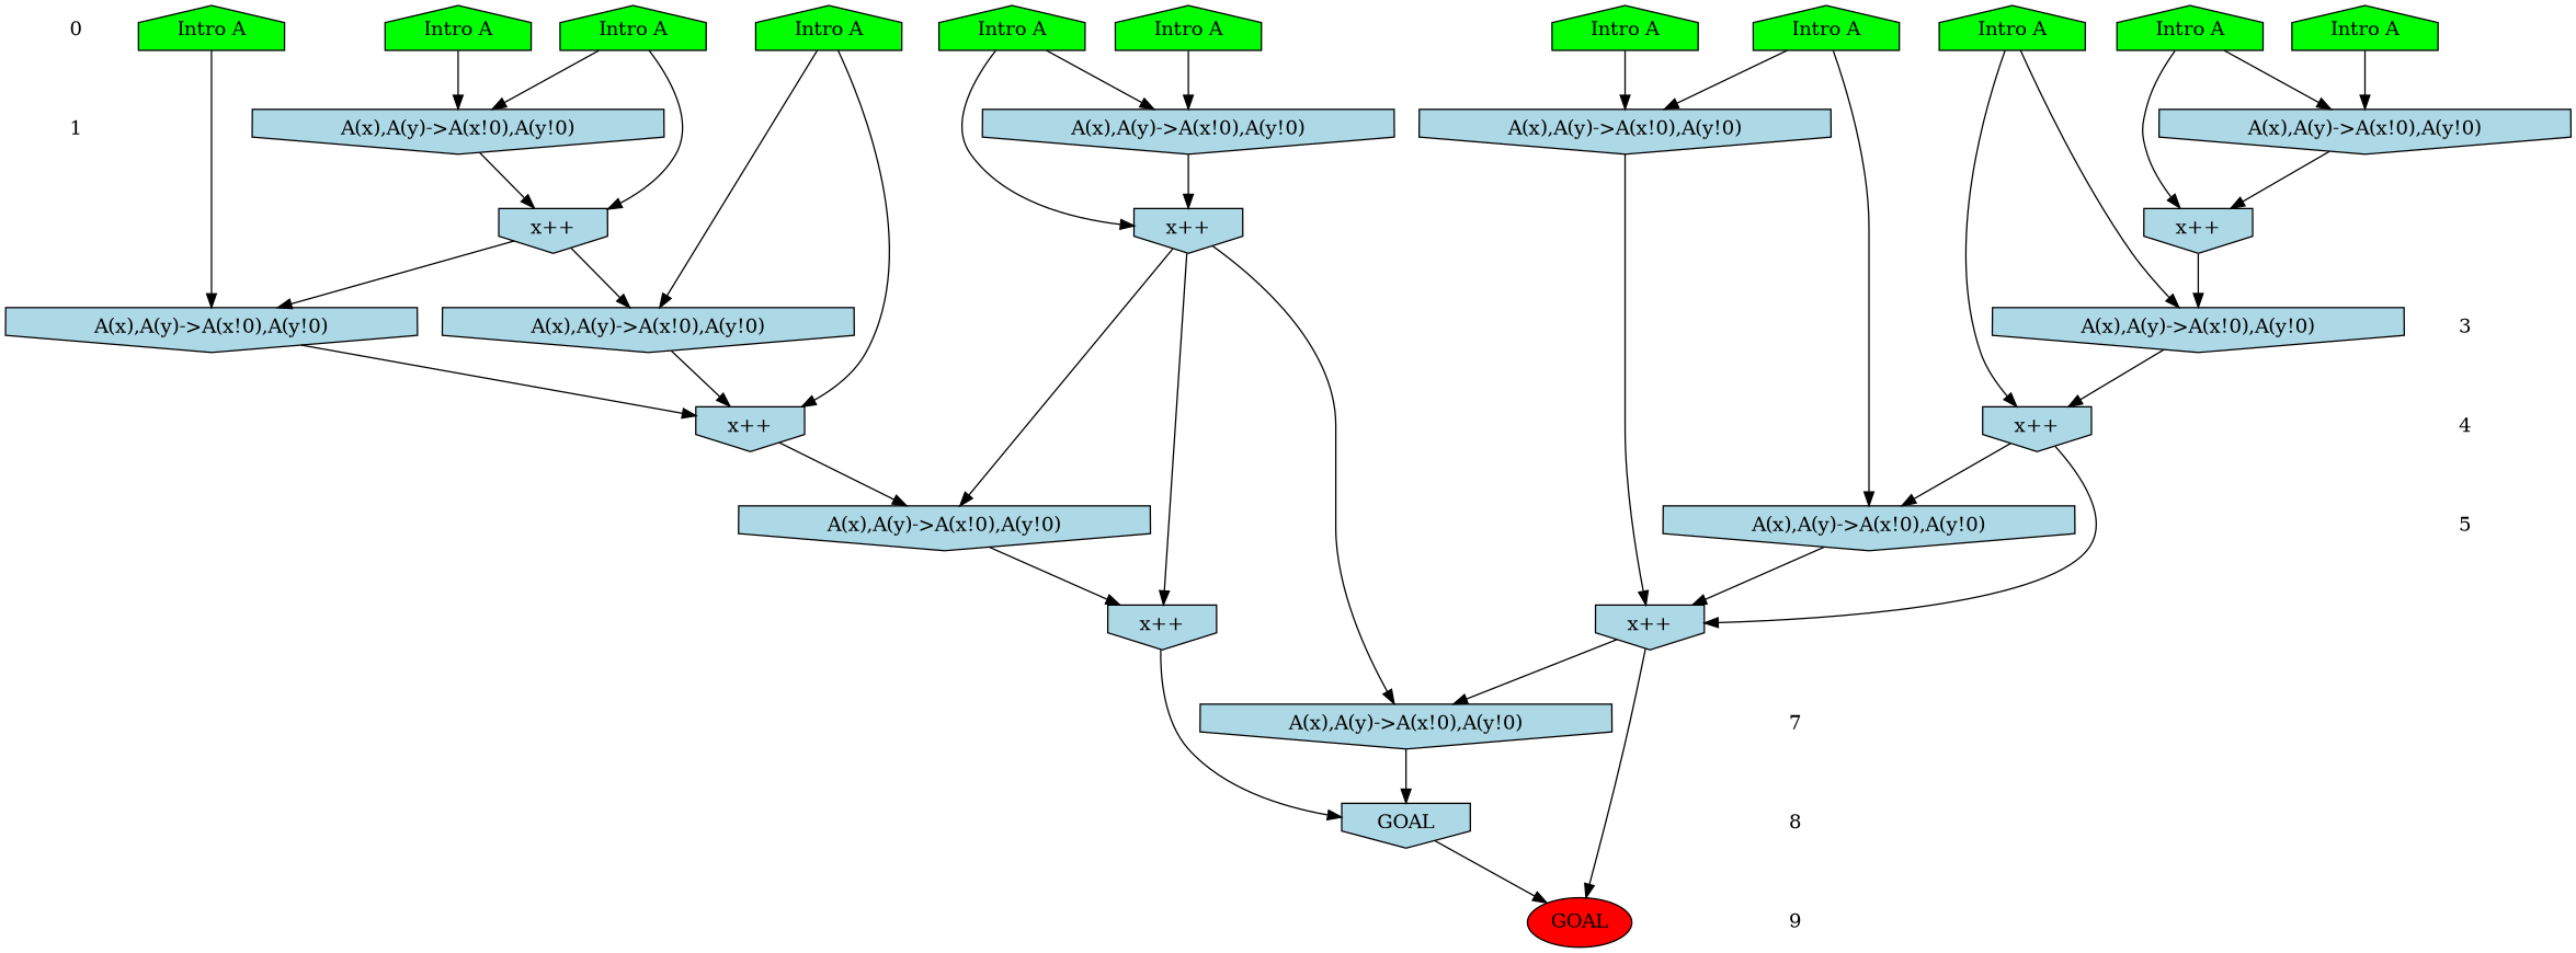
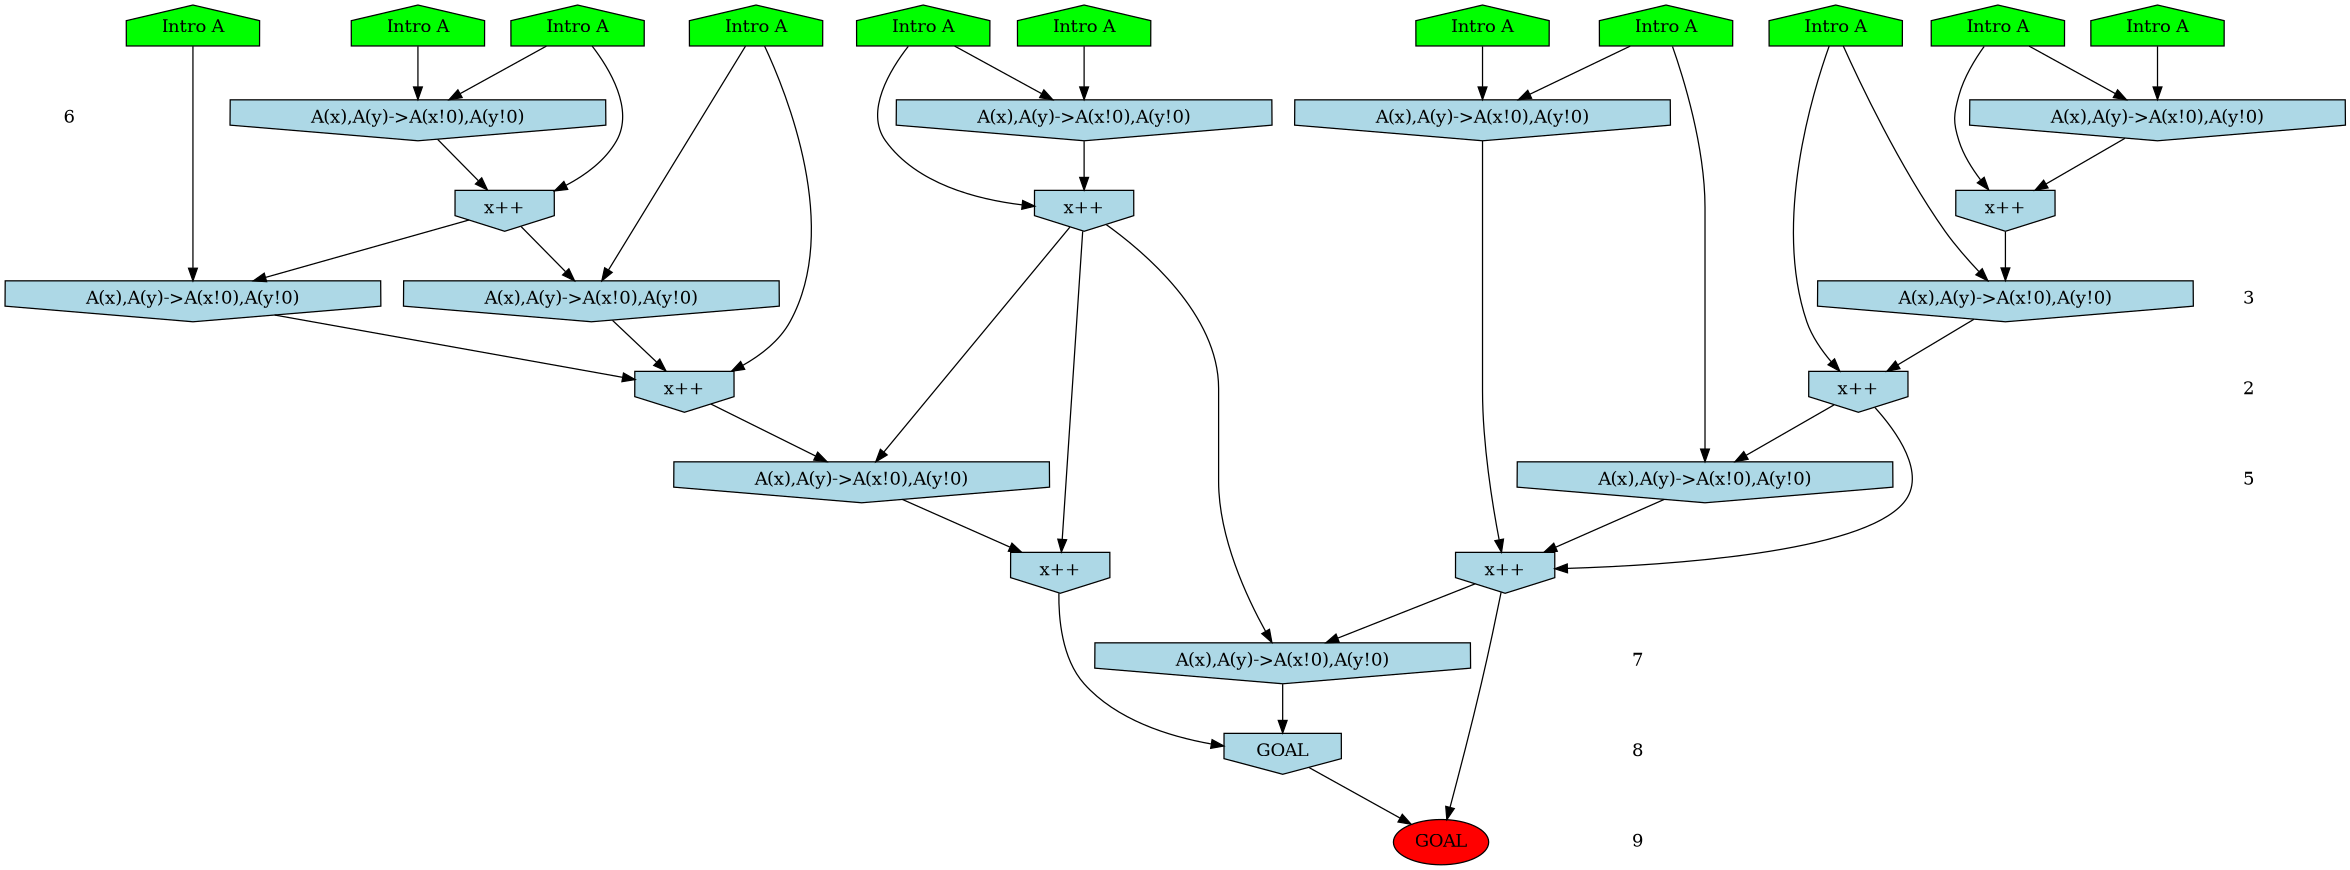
  digraph {
    ranksep=.5
    node [shape=invhouse fillcolor=lightblue style=filled]
-   0 [shape=plaintext fillcolor="" style=""]
    n2 [fillcolor=green label="Intro A" shape=house]
    n3 [fillcolor=green label="Intro A" shape=house]
    n4 [fillcolor=green label="Intro A" shape=house]
    n5 [fillcolor=green label="Intro A" shape=house]
    n6 [fillcolor=green label="Intro A" shape=house]
    n7 [fillcolor=green label="Intro A" shape=house]
    n8 [fillcolor=green label="Intro A" shape=house]
    n9 [fillcolor=green label="Intro A" shape=house]
    n10 [fillcolor=green label="Intro A" shape=house]
    n11 [fillcolor=green label="Intro A" shape=house]
    n12 [fillcolor=green label="Intro A" shape=house]
-   1 [shape=plaintext fillcolor="" style=""]
+   1 [shape=plaintext label=6 fillcolor="" style=""]
    n14 [label="A(x),A(y)->A(x!0),A(y!0)"]
    n15 [label="A(x),A(y)->A(x!0),A(y!0)"]
    n16 [label="A(x),A(y)->A(x!0),A(y!0)"]
    n17 [label="A(x),A(y)->A(x!0),A(y!0)"]
    n18 [label="x++"]
    n19 [label="x++"]
    n20 [label="x++"]
    3 [shape=plaintext fillcolor="" style=""]
    n22 [label="A(x),A(y)->A(x!0),A(y!0)"]
    n23 [label="A(x),A(y)->A(x!0),A(y!0)"]
    n24 [label="A(x),A(y)->A(x!0),A(y!0)"]
-   4 [shape=plaintext fillcolor="" style=""]
+   4 [shape=plaintext label=2 fillcolor="" style=""]
    n26 [label="x++"]
    n27 [label="x++"]
    5 [shape=plaintext fillcolor="" style=""]
    n29 [label="A(x),A(y)->A(x!0),A(y!0)"]
    n30 [label="A(x),A(y)->A(x!0),A(y!0)"]
    n31 [label="x++"]
    n32 [label="x++"]
    7 [shape=plaintext fillcolor="" style=""]
    n34 [label="A(x),A(y)->A(x!0),A(y!0)"]
    8 [shape=plaintext fillcolor="" style=""]
    n36 [label=GOAL]
    9 [shape=plaintext fillcolor="" style=""]
    n38 [fillcolor=red label=GOAL shape=""]
    subgraph sub_1 {
      rank=same
-     0
      n2
      n3
      n4
      n5
      n6
      n7
      n8
      n9
      n10
      n11
      n12
    }
    subgraph sub_2 {
      rank=same
      1
      n14
      n15
      n16
      n17
    }
    subgraph sub_3 {
      rank=same
      n18
      n19
      n20
    }
    subgraph sub_4 {
      rank=same
      3
      n22
      n23
      n24
    }
    subgraph sub_5 {
      rank=same
      4
      n26
      n27
    }
    subgraph sub_6 {
      rank=same
      5
      n29
      n30
    }
    subgraph sub_7 {
      rank=same
      n31
      n32
    }
    subgraph sub_8 {
      rank=same
      7
      n34
    }
    subgraph sub_9 {
      rank=same
      8
      n36
    }
    subgraph sub_10 {
      rank=same
      9
      n38
    }
-   0 -> 1 [style=invis]
    n2 -> n14
    n2 -> n18
    n3 -> n17
    n4 -> n15
    n5 -> n17
    n5 -> n20
    n6 -> n16
    n7 -> n23
    n8 -> n15
    n8 -> n19
    n9 -> n16
    n9 -> n29
    n10 -> n24
    n10 -> n27
    n11 -> n14
    n12 -> n22
    n12 -> n26
    n14 -> n18
    n15 -> n19
    n16 -> n31
    n17 -> n20
    n18 -> n23
    n18 -> n24
    n19 -> n22
    n20 -> n30
    n20 -> n32
    n20 -> n34
    3 -> 4 [style=invis]
    n22 -> n26
    n23 -> n27
    n24 -> n27
    4 -> 5 [style=invis]
    n26 -> n29
    n26 -> n31
    n27 -> n30
    n29 -> n31
    n30 -> n32
    n31 -> n34
    n31 -> n38
    n32 -> n36
    7 -> 8 [style=invis]
    n34 -> n36
    8 -> 9 [style=invis]
    n36 -> n38
  }
